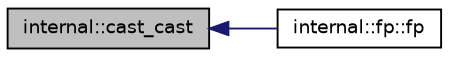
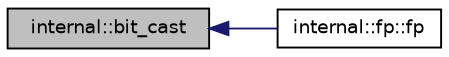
  digraph {
    rankdir=LR
    node [color=black fontname=Helvetica fontsize=10 shape=record style=filled]
-   n1 [fillcolor=grey75 fontcolor=black height=0.2 label="internal::cast_cast" width=0.4]
+   n1 [fillcolor=grey75 fontcolor=black height=0.2 label="internal::bit_cast" width=0.4]
    n2 [fillcolor=white height=0.2 label="internal::fp::fp" width=0.4]
    n1 -> n2 [color=midnightblue dir=back fontname=Helvetica fontsize=10 labelfontname=Helvetica labelfontsize=10 style=solid]
  }
